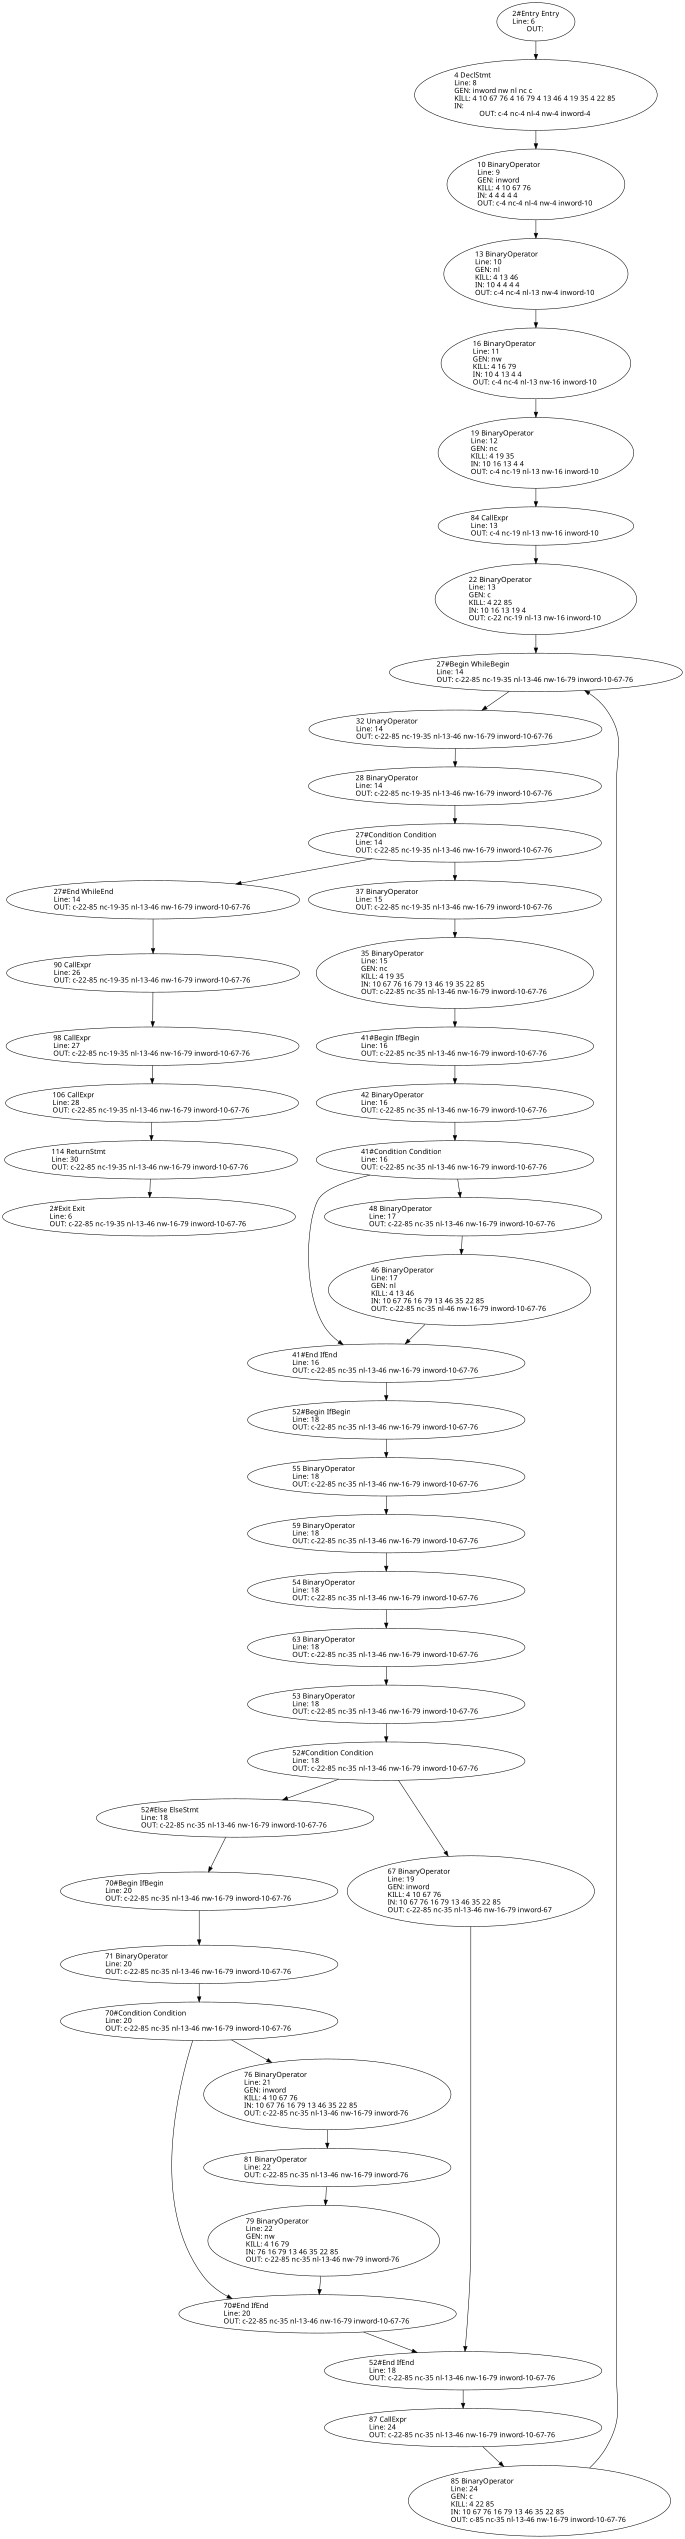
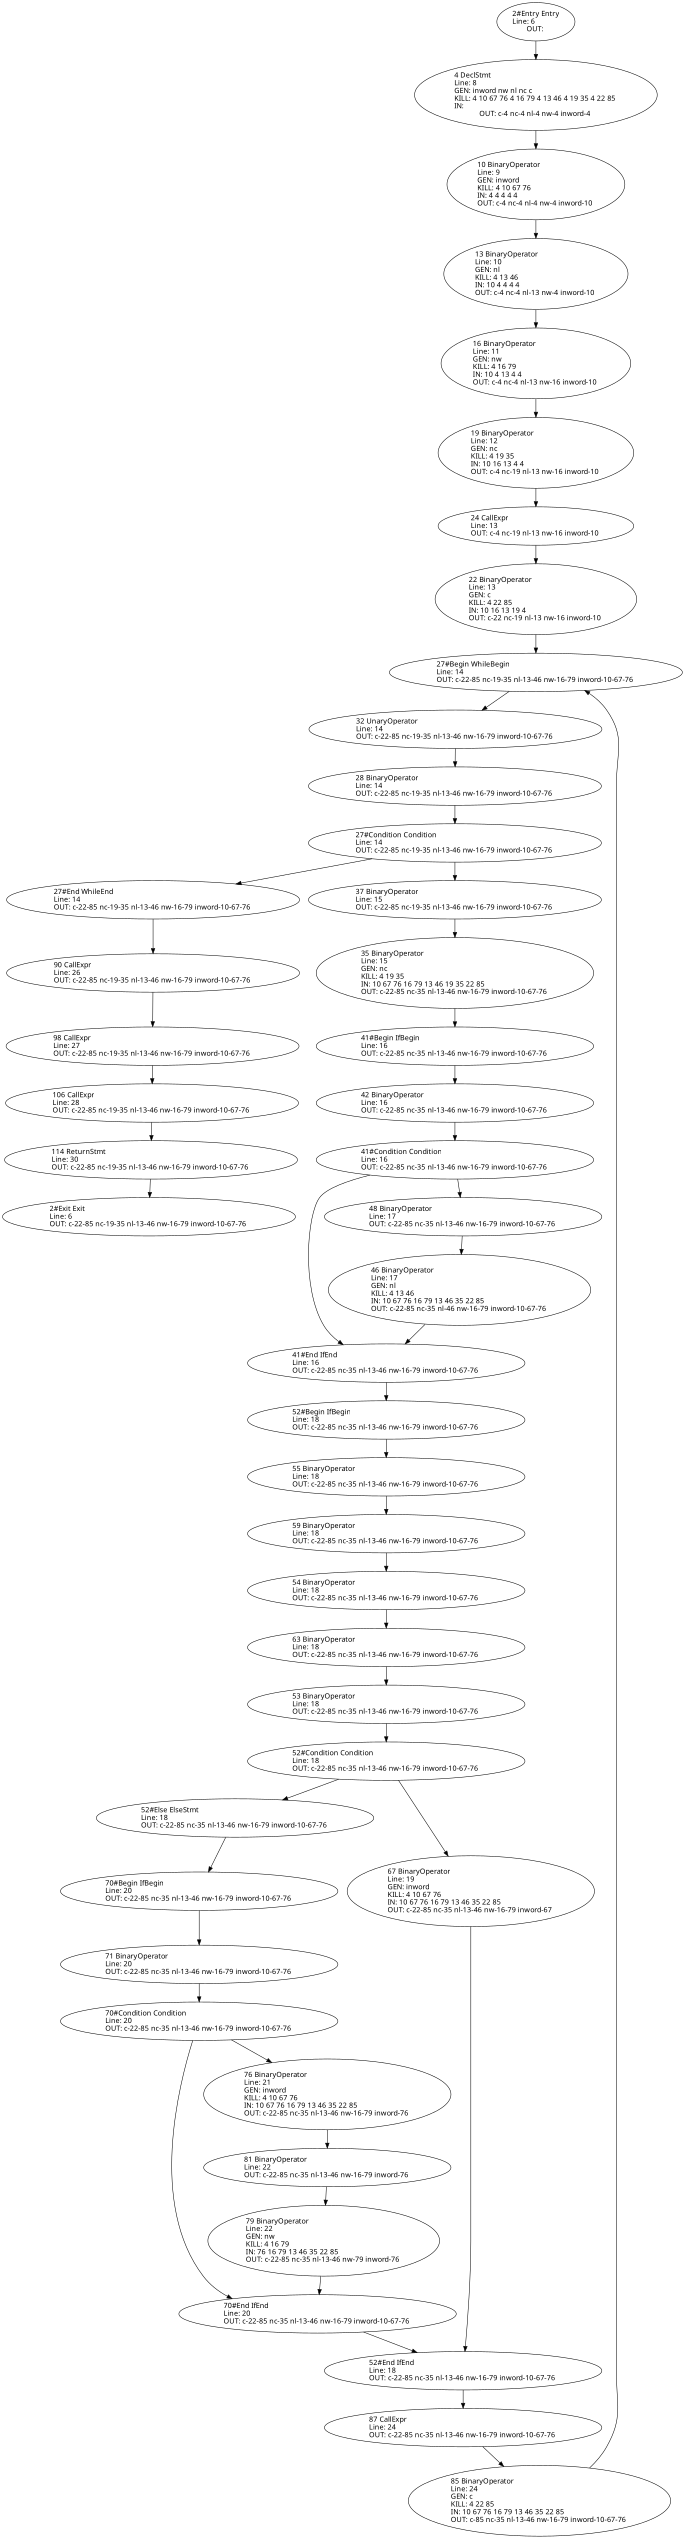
  digraph {
    fontname="Noto Sans"
    node [fontname="Noto Sans"]
    edge [fontname="Noto Sans"]
    n1 [label="2#Entry Entry\lLine: 6\lOUT: "]
    n2 [label="4 DeclStmt\lLine: 8\lGEN: inword nw nl nc c \lKILL: 4 10 67 76 4 16 79 4 13 46 4 19 35 4 22 85 \lIN: \lOUT: c-4 nc-4 nl-4 nw-4 inword-4 "]
    n3 [label="10 BinaryOperator\lLine: 9\lGEN: inword \lKILL: 4 10 67 76 \lIN: 4 4 4 4 4 \lOUT: c-4 nc-4 nl-4 nw-4 inword-10 "]
    n4 [label="13 BinaryOperator\lLine: 10\lGEN: nl \lKILL: 4 13 46 \lIN: 10 4 4 4 4 \lOUT: c-4 nc-4 nl-13 nw-4 inword-10 "]
    n5 [label="16 BinaryOperator\lLine: 11\lGEN: nw \lKILL: 4 16 79 \lIN: 10 4 13 4 4 \lOUT: c-4 nc-4 nl-13 nw-16 inword-10 "]
    n6 [label="19 BinaryOperator\lLine: 12\lGEN: nc \lKILL: 4 19 35 \lIN: 10 16 13 4 4 \lOUT: c-4 nc-19 nl-13 nw-16 inword-10 "]
-   n7 [label="84 CallExpr\lLine: 13\lOUT: c-4 nc-19 nl-13 nw-16 inword-10 "]
+   n7 [label="24 CallExpr\lLine: 13\lOUT: c-4 nc-19 nl-13 nw-16 inword-10 "]
    n8 [label="22 BinaryOperator\lLine: 13\lGEN: c \lKILL: 4 22 85 \lIN: 10 16 13 19 4 \lOUT: c-22 nc-19 nl-13 nw-16 inword-10 "]
    n9 [label="27#Begin WhileBegin\lLine: 14\lOUT: c-22-85 nc-19-35 nl-13-46 nw-16-79 inword-10-67-76 "]
    n10 [label="32 UnaryOperator\lLine: 14\lOUT: c-22-85 nc-19-35 nl-13-46 nw-16-79 inword-10-67-76 "]
    n11 [label="28 BinaryOperator\lLine: 14\lOUT: c-22-85 nc-19-35 nl-13-46 nw-16-79 inword-10-67-76 "]
    n12 [label="27#Condition Condition\lLine: 14\lOUT: c-22-85 nc-19-35 nl-13-46 nw-16-79 inword-10-67-76 "]
    n13 [label="27#End WhileEnd\lLine: 14\lOUT: c-22-85 nc-19-35 nl-13-46 nw-16-79 inword-10-67-76 "]
    n14 [label="37 BinaryOperator\lLine: 15\lOUT: c-22-85 nc-19-35 nl-13-46 nw-16-79 inword-10-67-76 "]
    n15 [label="90 CallExpr\lLine: 26\lOUT: c-22-85 nc-19-35 nl-13-46 nw-16-79 inword-10-67-76 "]
    n16 [label="35 BinaryOperator\lLine: 15\lGEN: nc \lKILL: 4 19 35 \lIN: 10 67 76 16 79 13 46 19 35 22 85 \lOUT: c-22-85 nc-35 nl-13-46 nw-16-79 inword-10-67-76 "]
    n17 [label="41#Begin IfBegin\lLine: 16\lOUT: c-22-85 nc-35 nl-13-46 nw-16-79 inword-10-67-76 "]
    n18 [label="42 BinaryOperator\lLine: 16\lOUT: c-22-85 nc-35 nl-13-46 nw-16-79 inword-10-67-76 "]
    n19 [label="41#Condition Condition\lLine: 16\lOUT: c-22-85 nc-35 nl-13-46 nw-16-79 inword-10-67-76 "]
    n20 [label="41#End IfEnd\lLine: 16\lOUT: c-22-85 nc-35 nl-13-46 nw-16-79 inword-10-67-76 "]
    n21 [label="48 BinaryOperator\lLine: 17\lOUT: c-22-85 nc-35 nl-13-46 nw-16-79 inword-10-67-76 "]
    n22 [label="52#Begin IfBegin\lLine: 18\lOUT: c-22-85 nc-35 nl-13-46 nw-16-79 inword-10-67-76 "]
    n23 [label="46 BinaryOperator\lLine: 17\lGEN: nl \lKILL: 4 13 46 \lIN: 10 67 76 16 79 13 46 35 22 85 \lOUT: c-22-85 nc-35 nl-46 nw-16-79 inword-10-67-76 "]
    n24 [label="55 BinaryOperator\lLine: 18\lOUT: c-22-85 nc-35 nl-13-46 nw-16-79 inword-10-67-76 "]
    n25 [label="59 BinaryOperator\lLine: 18\lOUT: c-22-85 nc-35 nl-13-46 nw-16-79 inword-10-67-76 "]
    n26 [label="54 BinaryOperator\lLine: 18\lOUT: c-22-85 nc-35 nl-13-46 nw-16-79 inword-10-67-76 "]
    n27 [label="63 BinaryOperator\lLine: 18\lOUT: c-22-85 nc-35 nl-13-46 nw-16-79 inword-10-67-76 "]
    n28 [label="53 BinaryOperator\lLine: 18\lOUT: c-22-85 nc-35 nl-13-46 nw-16-79 inword-10-67-76 "]
    n29 [label="52#Condition Condition\lLine: 18\lOUT: c-22-85 nc-35 nl-13-46 nw-16-79 inword-10-67-76 "]
    n30 [label="52#Else ElseStmt\lLine: 18\lOUT: c-22-85 nc-35 nl-13-46 nw-16-79 inword-10-67-76 "]
    n31 [label="67 BinaryOperator\lLine: 19\lGEN: inword \lKILL: 4 10 67 76 \lIN: 10 67 76 16 79 13 46 35 22 85 \lOUT: c-22-85 nc-35 nl-13-46 nw-16-79 inword-67 "]
    n32 [label="70#Begin IfBegin\lLine: 20\lOUT: c-22-85 nc-35 nl-13-46 nw-16-79 inword-10-67-76 "]
    n33 [label="52#End IfEnd\lLine: 18\lOUT: c-22-85 nc-35 nl-13-46 nw-16-79 inword-10-67-76 "]
    n34 [label="87 CallExpr\lLine: 24\lOUT: c-22-85 nc-35 nl-13-46 nw-16-79 inword-10-67-76 "]
    n35 [label="85 BinaryOperator\lLine: 24\lGEN: c \lKILL: 4 22 85 \lIN: 10 67 76 16 79 13 46 35 22 85 \lOUT: c-85 nc-35 nl-13-46 nw-16-79 inword-10-67-76 "]
    n36 [label="71 BinaryOperator\lLine: 20\lOUT: c-22-85 nc-35 nl-13-46 nw-16-79 inword-10-67-76 "]
    n37 [label="70#Condition Condition\lLine: 20\lOUT: c-22-85 nc-35 nl-13-46 nw-16-79 inword-10-67-76 "]
    n38 [label="70#End IfEnd\lLine: 20\lOUT: c-22-85 nc-35 nl-13-46 nw-16-79 inword-10-67-76 "]
    n39 [label="76 BinaryOperator\lLine: 21\lGEN: inword \lKILL: 4 10 67 76 \lIN: 10 67 76 16 79 13 46 35 22 85 \lOUT: c-22-85 nc-35 nl-13-46 nw-16-79 inword-76 "]
    n40 [label="81 BinaryOperator\lLine: 22\lOUT: c-22-85 nc-35 nl-13-46 nw-16-79 inword-76 "]
    n41 [label="79 BinaryOperator\lLine: 22\lGEN: nw \lKILL: 4 16 79 \lIN: 76 16 79 13 46 35 22 85 \lOUT: c-22-85 nc-35 nl-13-46 nw-79 inword-76 "]
    n42 [label="98 CallExpr\lLine: 27\lOUT: c-22-85 nc-19-35 nl-13-46 nw-16-79 inword-10-67-76 "]
    n43 [label="106 CallExpr\lLine: 28\lOUT: c-22-85 nc-19-35 nl-13-46 nw-16-79 inword-10-67-76 "]
    n44 [label="114 ReturnStmt\lLine: 30\lOUT: c-22-85 nc-19-35 nl-13-46 nw-16-79 inword-10-67-76 "]
    n45 [label="2#Exit Exit\lLine: 6\lOUT: c-22-85 nc-19-35 nl-13-46 nw-16-79 inword-10-67-76 "]
    n1 -> n2
    n2 -> n3
    n3 -> n4
    n4 -> n5
    n5 -> n6
    n6 -> n7
    n7 -> n8
    n8 -> n9
    n9 -> n10
    n10 -> n11
    n11 -> n12
    n12 -> n13
    n12 -> n14
    n13 -> n15
    n14 -> n16
    n15 -> n42
    n16 -> n17
    n17 -> n18
    n18 -> n19
    n19 -> n20
    n19 -> n21
    n20 -> n22
    n21 -> n23
    n22 -> n24
    n23 -> n20
    n24 -> n25
    n25 -> n26
    n26 -> n27
    n27 -> n28
    n28 -> n29
    n29 -> n30
    n29 -> n31
    n30 -> n32
    n31 -> n33
    n32 -> n36
    n33 -> n34
    n34 -> n35
    n35 -> n9
    n36 -> n37
    n37 -> n38
    n37 -> n39
    n38 -> n33
    n39 -> n40
    n40 -> n41
    n41 -> n38
    n42 -> n43
    n43 -> n44
    n44 -> n45
  }
